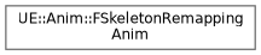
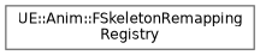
  digraph {
    rankdir=TB
-   n1 [color=grey40 fillcolor=white fontname=Helvetica fontsize=10 height=0.2 label="UE::Anim::FSkeletonRemapping\lAnim" shape=box style=filled width=0.4]
+   n1 [color=grey40 fillcolor=white fontname=Helvetica fontsize=10 height=0.2 label="UE::Anim::FSkeletonRemapping\lRegistry" shape=box style=filled width=0.4]
  }
